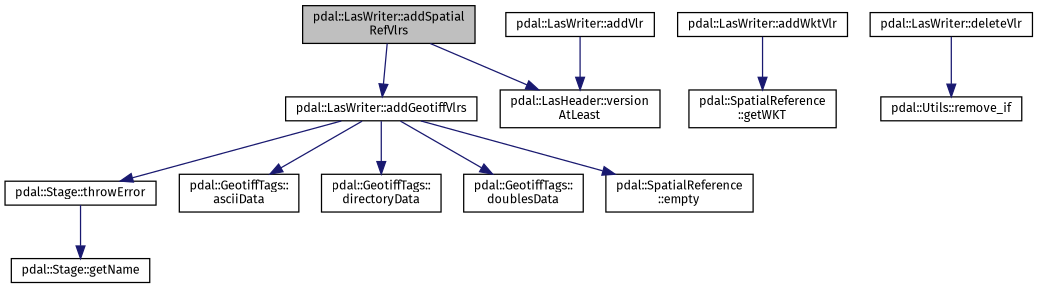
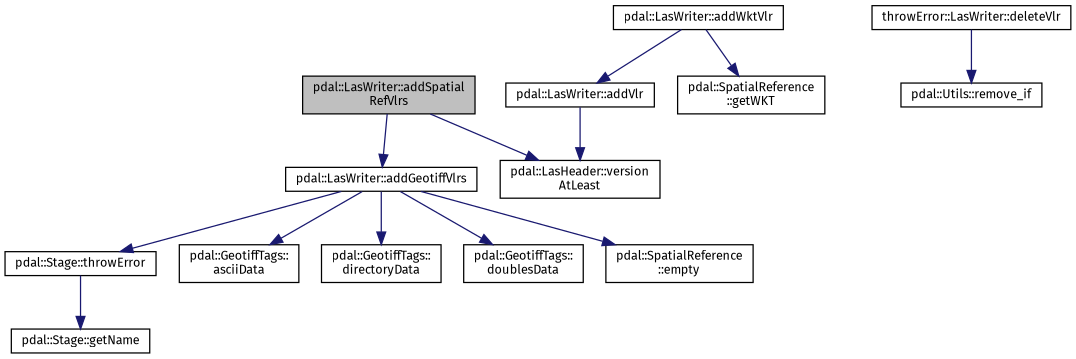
  digraph {
    fontname="Fira Sans"
    rankdir=TB
    node [color=black fillcolor=white fontname="Fira Sans" fontsize=10 shape=record style=filled]
    edge [color=midnightblue fontname="Fira Sans" fontsize=10 labelfontname=Helvetica labelfontsize=10 style=solid]
    n1 [fillcolor=grey75 fontcolor=black height=0.2 label="pdal::LasWriter::addSpatial\lRefVlrs" width=0.4]
    n2 [height=0.2 label="pdal::LasWriter::addGeotiffVlrs" width=0.4]
    n3 [height=0.2 label="pdal::LasHeader::version\lAtLeast" width=0.4]
    n4 [height=0.2 label="pdal::Stage::throwError" width=0.4]
    n5 [height=0.2 label="pdal::GeotiffTags::\lasciiData" width=0.4]
    n6 [height=0.2 label="pdal::GeotiffTags::\ldirectoryData" width=0.4]
    n7 [height=0.2 label="pdal::GeotiffTags::\ldoublesData" width=0.4]
    n8 [height=0.2 label="pdal::SpatialReference\l::empty" width=0.4]
    n9 [height=0.2 label="pdal::LasWriter::addWktVlr" width=0.4]
    n10 [height=0.2 label="pdal::LasWriter::addVlr" width=0.4]
    n11 [height=0.2 label="pdal::SpatialReference\l::getWKT" width=0.4]
-   n12 [height=0.2 label="pdal::LasWriter::deleteVlr" width=0.4]
+   n12 [height=0.2 label="throwError::LasWriter::deleteVlr" width=0.4]
    n13 [height=0.2 label="pdal::Utils::remove_if" width=0.4]
    n14 [height=0.2 label="pdal::Stage::getName" width=0.4]
    n1 -> n2
    n1 -> n3
    n2 -> n4
    n2 -> n5
    n2 -> n6
    n2 -> n7
    n2 -> n8
    n4 -> n14
+   n9 -> n10
    n9 -> n11
    n10 -> n3
    n12 -> n13
  }
